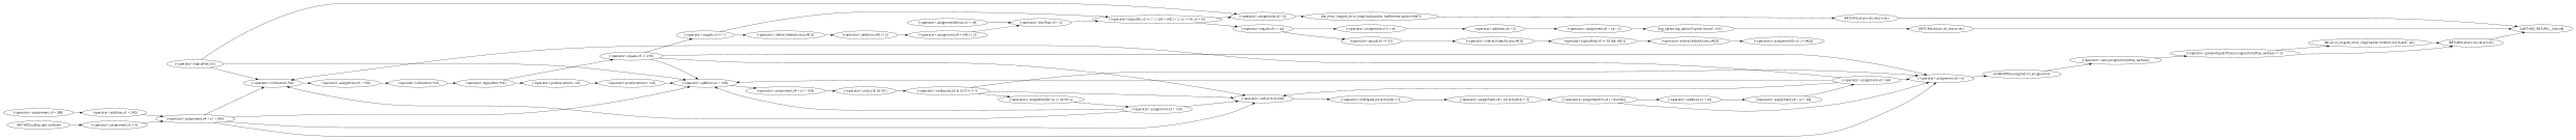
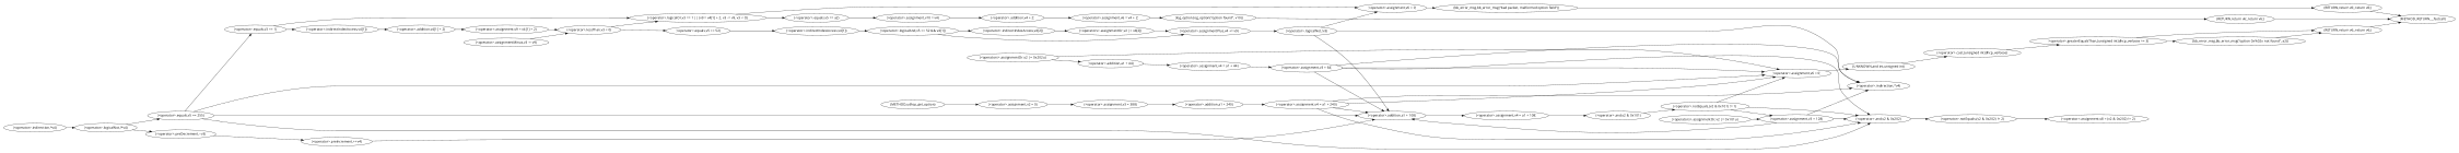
  digraph {
    fontname="Open Sans"
    rankdir=LR
    node [fontname="Open Sans"]
    edge [fontname="Open Sans"]
    n1 [label="(<operator>.assignment,v2 = 0)"]
    n2 [label="(<operator>.assignment,v3 = 388)"]
    n3 [label="(<operator>.addition,a1 + 240)"]
    n4 [label="(<operator>.assignment,v4 = a1 + 240)"]
    n5 [label="(<operator>.indirection,*v4)"]
    n6 [label="(<operator>.addition,a1 + 108)"]
    n7 [label="(<operator>.and,v2 & 0x202)"]
    n8 [label="(<operator>.assignment,v6 = 0)"]
-   n9 [label="(<operator>.assignment,v5 = *v4)"]
    n10 [label="(<operator>.assignment,v4 = a1 + 108)"]
    n11 [label="(<operator>.notEquals,(v2 & 0x202) != 2)"]
-   n12 [label="(UNKNOWN,unsigned int,unsigned int)"]
+   n12 [label="(UNKNOWN,and int,unsigned int)"]
    n13 [label="(<operator>.indirection,*v4)"]
    n14 [label="(<operator>.logicalNot,!*v4)"]
    n15 [label="(<operator>.preDecrement,--v3)"]
    n16 [label="(<operator>.equals,v5 == 255)"]
    n17 [label="(<operator>.preIncrement,++v4)"]
    n18 [label="(<operator>.equals,v3 == 1)"]
    n19 [label="(<operator>.logicalNot,!v3)"]
    n20 [label="(<operator>.assignment,v6 = 0)"]
    n21 [label="(<operator>.logicalOr,v3 == 1 || (v9 = v4[1] + 2, v3 -= v9, v3 < 0))"]
    n22 [label="(<operator>.indirectIndexAccess,v4[1])"]
    n23 [label="(<operator>.equals,v5 == a2)"]
    n24 [label="(bb_error_msg,bb_error_msg(\"bad packet, malformed option field\"))"]
    n25 [label="(<operator>.assignment,v10 = v4)"]
    n26 [label="(<operator>.equals,v5 == 52)"]
    n27 [label="(<operator>.addition,v4[1] + 2)"]
    n28 [label="(<operator>.assignment,v9 = v4[1] + 2)"]
    n29 [label="(<operator>.lessThan,v3 < 0)"]
    n30 [label="(<operator>.assignmentMinus,v3 -= v9)"]
    n31 [label="(RETURN,return v6;,return v6;)"]
    n32 [label="(METHOD_RETURN,__fastcall)"]
    n33 [label="(<operator>.addition,v4 + 2)"]
    n34 [label="(<operator>.indirectIndexAccess,v4[1])"]
    n35 [label="(<operator>.assignment,v6 = v4 + 2)"]
    n36 [label="(log_option,log_option(\"option found\", v10))"]
    n37 [label="(RETURN,return v6;,return v6;)"]
    n38 [label="(<operator>.logicalAnd,v5 == 52 && v4[1])"]
    n39 [label="(<operator>.indirectIndexAccess,v4[2])"]
+   n40 [label="(<operator>.assignmentPlus,v4 += v9)"]
    n41 [label="(<operators>.assignmentOr,v2 |= v4[2])"]
    n42 [label="(<operator>.and,v2 & 0x101)"]
    n43 [label="(<operator>.notEquals,(v2 & 0x101) != 1)"]
    n44 [label="(<operators>.assignmentOr,v2 |= 0x101u)"]
    n45 [label="(<operator>.assignment,v3 = 128)"]
    n46 [label="(<operator>.assignment,v8 = (v2 & 0x202) != 2)"]
    n47 [label="(<operators>.assignmentOr,v2 |= 0x202u)"]
    n48 [label="(<operator>.addition,a1 + 44)"]
    n49 [label="(<operator>.assignment,v4 = a1 + 44)"]
    n50 [label="(<operator>.assignment,v3 = 64)"]
    n51 [label="(<operator>.cast,(unsigned int)dhcp_verbose)"]
    n52 [label="(<operator>.greaterEqualsThan,(unsigned int)dhcp_verbose >= 3)"]
    n53 [label="(bb_error_msg,bb_error_msg(\"option 0x%02x not found\", a2))"]
    n54 [label="(RETURN,return v6;,return v6;)"]
-   n55 [label="(METHOD,udhcp_get_verbose)"]
-   n1 -> n4
+   n55 [label="(METHOD,udhcp_get_option)"]
+   n1 -> n2
    n2 -> n3
    n3 -> n4
    n4 -> n5
    n4 -> n6
    n4 -> n7
    n4 -> n8
-   n5 -> n9
    n6 -> n10
    n7 -> n11
    n8 -> n12
-   n9 -> n13
    n10 -> n42
    n11 -> n46
    n12 -> n51
    n13 -> n14
    n14 -> n15
    n14 -> n16
    n15 -> n17
    n16 -> n6
    n16 -> n7
    n16 -> n8
    n16 -> n18
    n17 -> n6
    n18 -> n21
    n18 -> n22
    n19 -> n5
    n19 -> n6
    n19 -> n20
    n20 -> n24
    n21 -> n20
    n21 -> n23
    n22 -> n27
    n23 -> n25
-   n23 -> n26
+   n29 -> n26
    n24 -> n31
    n25 -> n33
    n26 -> n34
    n27 -> n28
    n28 -> n29
    n29 -> n21
    n30 -> n29
    n31 -> n32
    n33 -> n35
    n34 -> n38
    n35 -> n36
    n36 -> n37
    n37 -> n32
    n38 -> n39
+   n38 -> n40
    n39 -> n41
+   n40 -> n19
+   n41 -> n40
    n42 -> n43
    n43 -> n7
    n43 -> n8
-   n43 -> n44
+   n43 -> n45
    n44 -> n45
    n45 -> n5
    n45 -> n6
    n45 -> n7
-   n46 -> n47
    n47 -> n8
    n47 -> n48
    n48 -> n49
    n49 -> n50
    n50 -> n5
    n50 -> n6
    n50 -> n7
    n50 -> n8
    n51 -> n52
    n52 -> n53
    n52 -> n54
    n53 -> n54
    n54 -> n32
    n55 -> n1
  }
